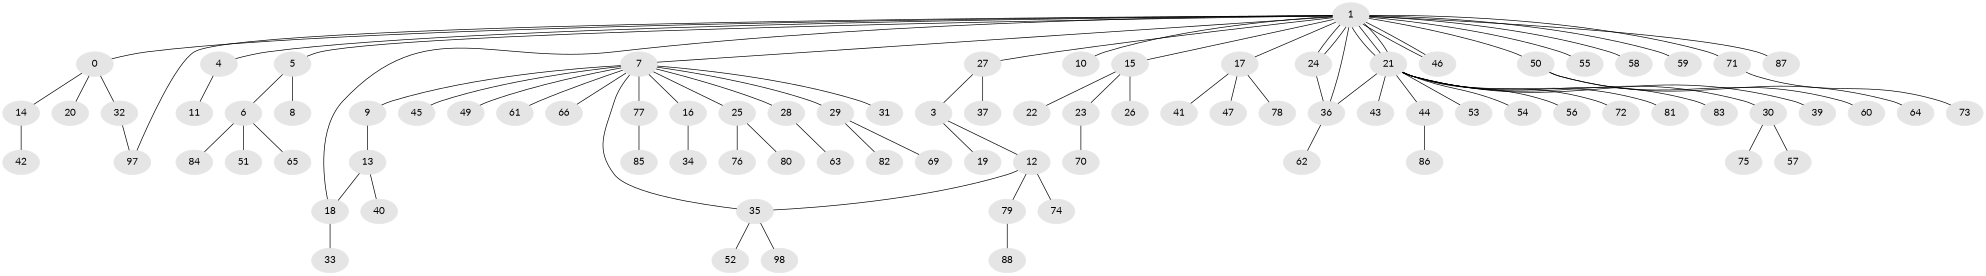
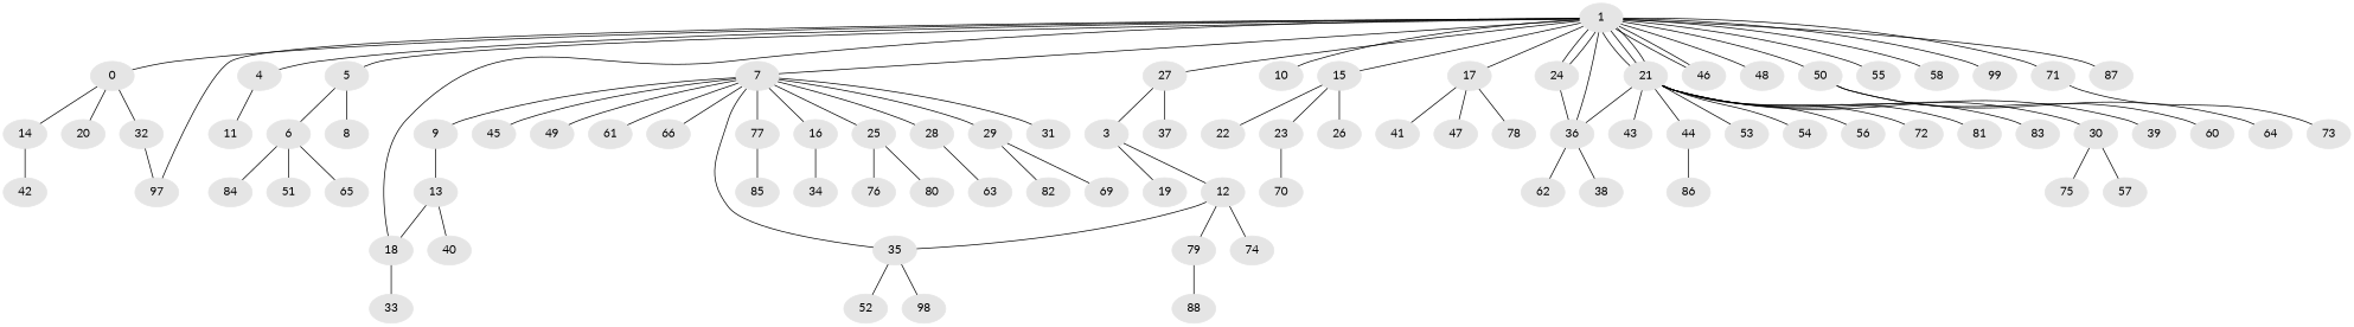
  graph {
    fontname=Lato
    node [color=gray90 fontname=Lato style=filled]
    edge [fontname=Lato]
    n1 [label=0]
    1
    4
    5
    7
    10
    15
    17
    18
    21
    24
    27
    36
    46
+   48
    50
    55
    58
-   59
+   59 [label=99]
    n20 [label=97]
    71
    87
    14
    20
    32
    3
    12
    19
    11
    6
    8
    9
    16
    25
    28
    29
    31
    35
    45
    49
    61
    66
    77
    22
    23
    26
    41
    47
    78
    33
    30
    39
    43
    44
    53
    54
    56
    72
    81
    83
    37
+   38
    62
    60
    64
    73
    42
    74
    79
    51
    65
    84
    13
    34
    80
    76
    63
    69
    82
    52
    n81 [label=98]
    85
    40
    88
    70
    57
    75
    86
    n1 -- 14
    n1 -- 20
    n1 -- 32
    1 -- n1
    1 -- 4
    1 -- 5
    1 -- 7
    1 -- 10
    1 -- 15
    1 -- 17
    1 -- 18
    1 -- 21
    1 -- 21
    1 -- 21
    1 -- 24
    1 -- 24
    1 -- 27
    1 -- 36
    1 -- 46
    1 -- 46
+   1 -- 48
    1 -- 50
    1 -- 55
    1 -- 58
    1 -- 59
    1 -- n20
    1 -- 71
    1 -- 87
    4 -- 11
    5 -- 6
    5 -- 8
    7 -- 9
    7 -- 16
    7 -- 25
    7 -- 28
    7 -- 29
    7 -- 31
    7 -- 35
    7 -- 45
    7 -- 49
    7 -- 61
    7 -- 66
    7 -- 77
    15 -- 22
    15 -- 23
    15 -- 26
    17 -- 41
    17 -- 47
    17 -- 78
    18 -- 33
    21 -- 36
    21 -- 30
    21 -- 39
    21 -- 43
    21 -- 44
    21 -- 53
    21 -- 54
    21 -- 56
    21 -- 72
    21 -- 81
    21 -- 83
    24 -- 36
    27 -- 3
    27 -- 37
+   36 -- 38
    36 -- 62
    50 -- 60
    50 -- 64
    71 -- 73
    14 -- 42
    32 -- n20
    3 -- 12
    3 -- 19
    12 -- 35
    12 -- 74
    12 -- 79
    6 -- 51
    6 -- 65
    6 -- 84
    9 -- 13
    16 -- 34
    25 -- 80
    25 -- 76
    28 -- 63
    29 -- 69
    29 -- 82
    35 -- 52
    35 -- n81
    77 -- 85
    23 -- 70
    30 -- 57
    30 -- 75
    44 -- 86
    79 -- 88
    13 -- 18
    13 -- 40
  }
